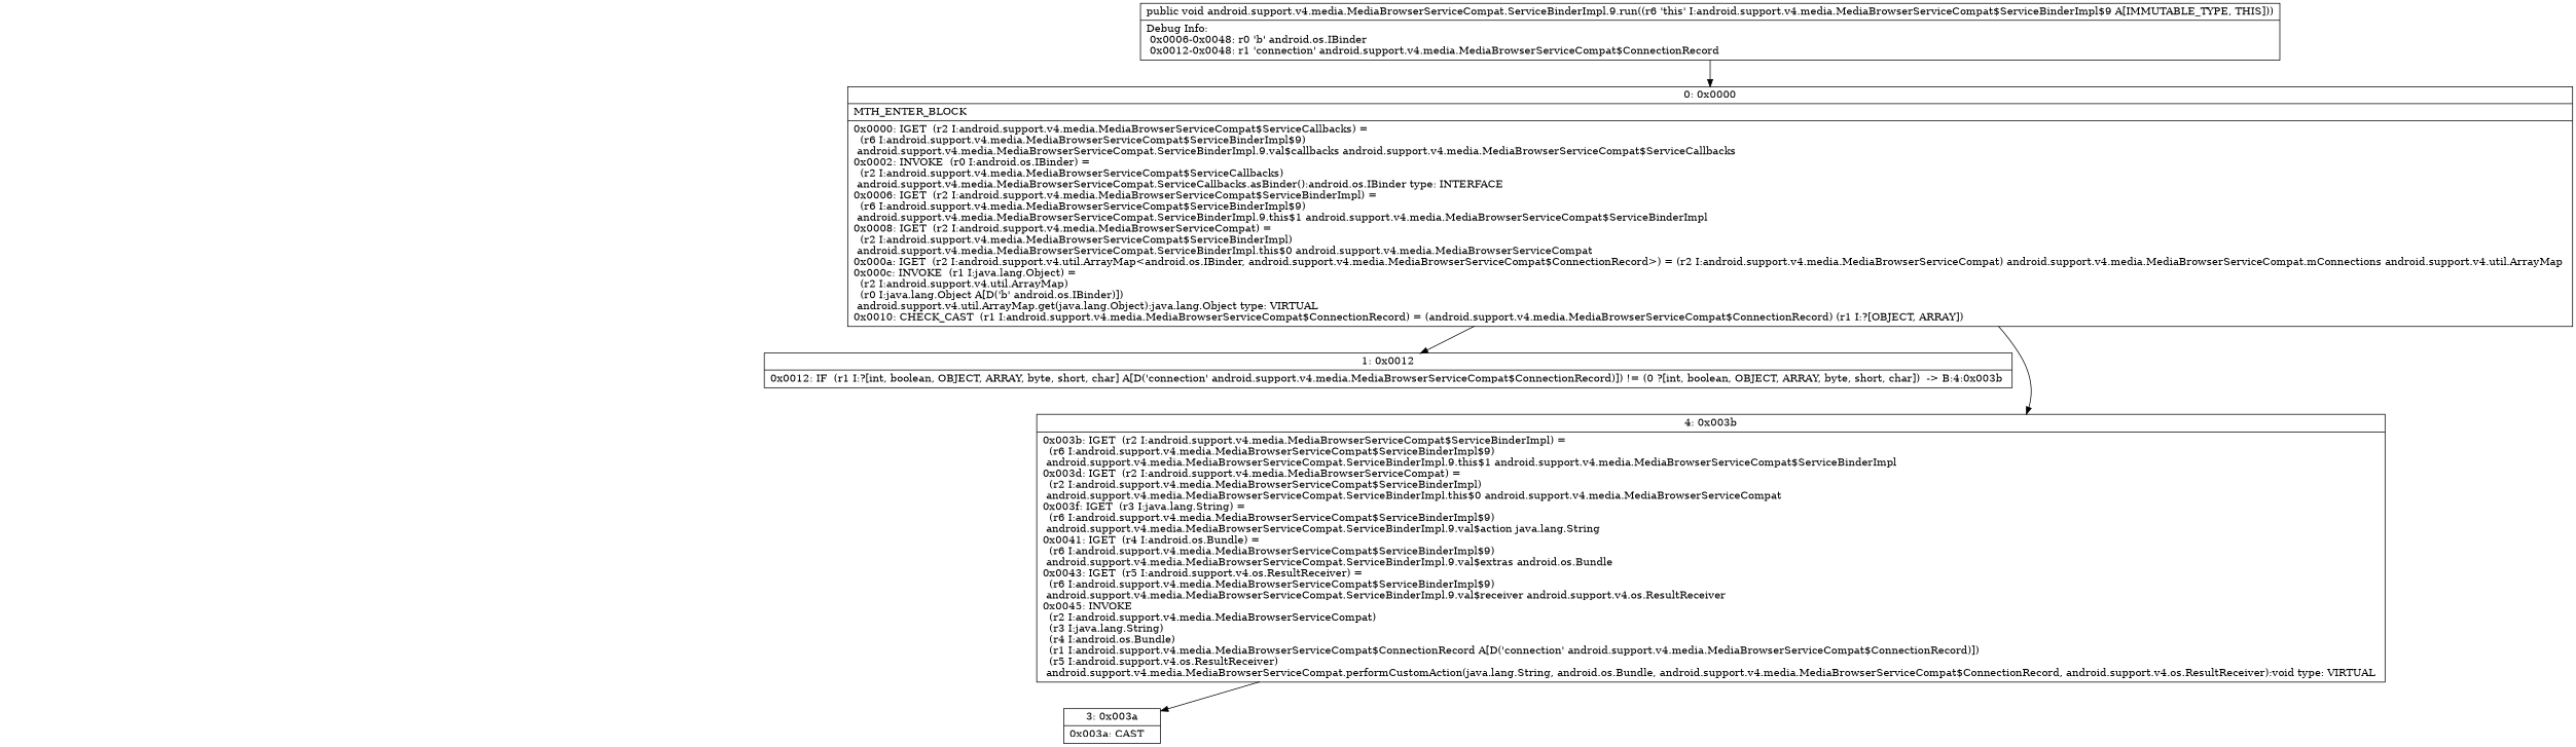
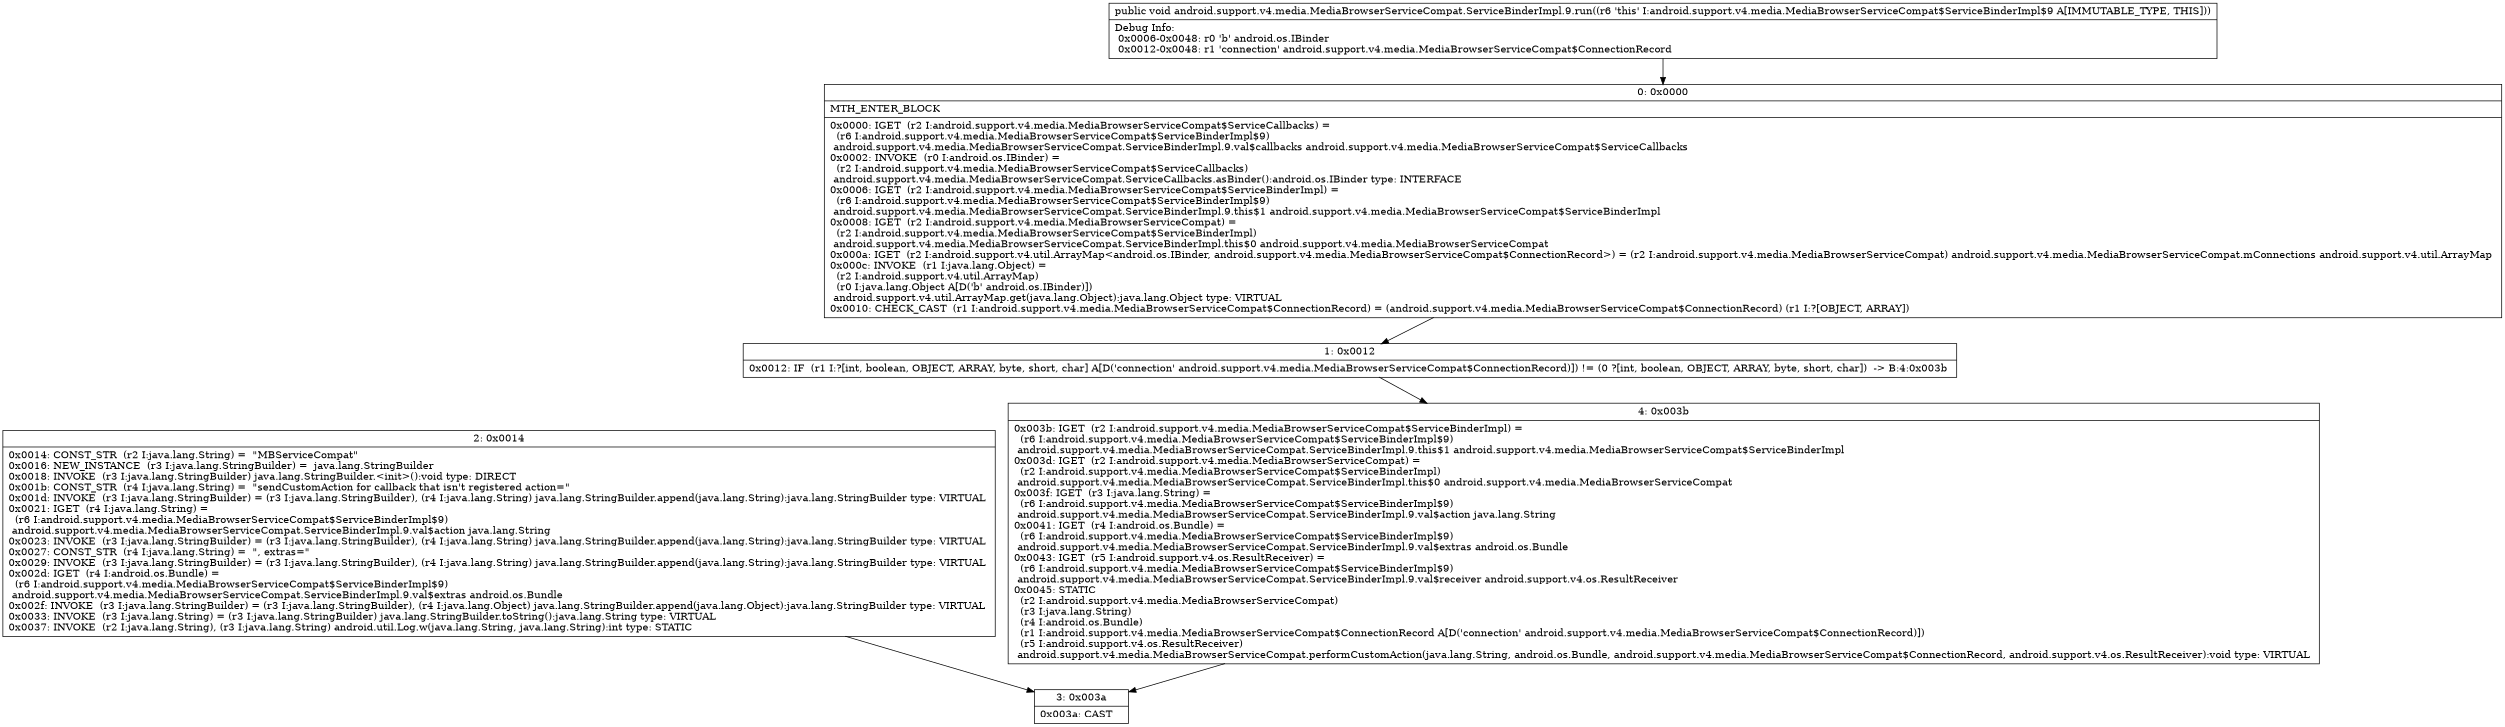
  digraph {
    node [shape=record]
    n1 [label="{0\:\ 0x0000|MTH_ENTER_BLOCK\l|0x0000: IGET  (r2 I:android.support.v4.media.MediaBrowserServiceCompat$ServiceCallbacks) = \l  (r6 I:android.support.v4.media.MediaBrowserServiceCompat$ServiceBinderImpl$9)\l android.support.v4.media.MediaBrowserServiceCompat.ServiceBinderImpl.9.val$callbacks android.support.v4.media.MediaBrowserServiceCompat$ServiceCallbacks \l0x0002: INVOKE  (r0 I:android.os.IBinder) = \l  (r2 I:android.support.v4.media.MediaBrowserServiceCompat$ServiceCallbacks)\l android.support.v4.media.MediaBrowserServiceCompat.ServiceCallbacks.asBinder():android.os.IBinder type: INTERFACE \l0x0006: IGET  (r2 I:android.support.v4.media.MediaBrowserServiceCompat$ServiceBinderImpl) = \l  (r6 I:android.support.v4.media.MediaBrowserServiceCompat$ServiceBinderImpl$9)\l android.support.v4.media.MediaBrowserServiceCompat.ServiceBinderImpl.9.this$1 android.support.v4.media.MediaBrowserServiceCompat$ServiceBinderImpl \l0x0008: IGET  (r2 I:android.support.v4.media.MediaBrowserServiceCompat) = \l  (r2 I:android.support.v4.media.MediaBrowserServiceCompat$ServiceBinderImpl)\l android.support.v4.media.MediaBrowserServiceCompat.ServiceBinderImpl.this$0 android.support.v4.media.MediaBrowserServiceCompat \l0x000a: IGET  (r2 I:android.support.v4.util.ArrayMap\<android.os.IBinder, android.support.v4.media.MediaBrowserServiceCompat$ConnectionRecord\>) = (r2 I:android.support.v4.media.MediaBrowserServiceCompat) android.support.v4.media.MediaBrowserServiceCompat.mConnections android.support.v4.util.ArrayMap \l0x000c: INVOKE  (r1 I:java.lang.Object) = \l  (r2 I:android.support.v4.util.ArrayMap)\l  (r0 I:java.lang.Object A[D('b' android.os.IBinder)])\l android.support.v4.util.ArrayMap.get(java.lang.Object):java.lang.Object type: VIRTUAL \l0x0010: CHECK_CAST  (r1 I:android.support.v4.media.MediaBrowserServiceCompat$ConnectionRecord) = (android.support.v4.media.MediaBrowserServiceCompat$ConnectionRecord) (r1 I:?[OBJECT, ARRAY]) \l}"]
    n2 [label="{1\:\ 0x0012|0x0012: IF  (r1 I:?[int, boolean, OBJECT, ARRAY, byte, short, char] A[D('connection' android.support.v4.media.MediaBrowserServiceCompat$ConnectionRecord)]) != (0 ?[int, boolean, OBJECT, ARRAY, byte, short, char])  \-\> B:4:0x003b \l}"]
-   n3 [label="{4\:\ 0x003b|0x003b: IGET  (r2 I:android.support.v4.media.MediaBrowserServiceCompat$ServiceBinderImpl) = \l  (r6 I:android.support.v4.media.MediaBrowserServiceCompat$ServiceBinderImpl$9)\l android.support.v4.media.MediaBrowserServiceCompat.ServiceBinderImpl.9.this$1 android.support.v4.media.MediaBrowserServiceCompat$ServiceBinderImpl \l0x003d: IGET  (r2 I:android.support.v4.media.MediaBrowserServiceCompat) = \l  (r2 I:android.support.v4.media.MediaBrowserServiceCompat$ServiceBinderImpl)\l android.support.v4.media.MediaBrowserServiceCompat.ServiceBinderImpl.this$0 android.support.v4.media.MediaBrowserServiceCompat \l0x003f: IGET  (r3 I:java.lang.String) = \l  (r6 I:android.support.v4.media.MediaBrowserServiceCompat$ServiceBinderImpl$9)\l android.support.v4.media.MediaBrowserServiceCompat.ServiceBinderImpl.9.val$action java.lang.String \l0x0041: IGET  (r4 I:android.os.Bundle) = \l  (r6 I:android.support.v4.media.MediaBrowserServiceCompat$ServiceBinderImpl$9)\l android.support.v4.media.MediaBrowserServiceCompat.ServiceBinderImpl.9.val$extras android.os.Bundle \l0x0043: IGET  (r5 I:android.support.v4.os.ResultReceiver) = \l  (r6 I:android.support.v4.media.MediaBrowserServiceCompat$ServiceBinderImpl$9)\l android.support.v4.media.MediaBrowserServiceCompat.ServiceBinderImpl.9.val$receiver android.support.v4.os.ResultReceiver \l0x0045: INVOKE  \l  (r2 I:android.support.v4.media.MediaBrowserServiceCompat)\l  (r3 I:java.lang.String)\l  (r4 I:android.os.Bundle)\l  (r1 I:android.support.v4.media.MediaBrowserServiceCompat$ConnectionRecord A[D('connection' android.support.v4.media.MediaBrowserServiceCompat$ConnectionRecord)])\l  (r5 I:android.support.v4.os.ResultReceiver)\l android.support.v4.media.MediaBrowserServiceCompat.performCustomAction(java.lang.String, android.os.Bundle, android.support.v4.media.MediaBrowserServiceCompat$ConnectionRecord, android.support.v4.os.ResultReceiver):void type: VIRTUAL \l}"]
+   n3 [label="{4\:\ 0x003b|0x003b: IGET  (r2 I:android.support.v4.media.MediaBrowserServiceCompat$ServiceBinderImpl) = \l  (r6 I:android.support.v4.media.MediaBrowserServiceCompat$ServiceBinderImpl$9)\l android.support.v4.media.MediaBrowserServiceCompat.ServiceBinderImpl.9.this$1 android.support.v4.media.MediaBrowserServiceCompat$ServiceBinderImpl \l0x003d: IGET  (r2 I:android.support.v4.media.MediaBrowserServiceCompat) = \l  (r2 I:android.support.v4.media.MediaBrowserServiceCompat$ServiceBinderImpl)\l android.support.v4.media.MediaBrowserServiceCompat.ServiceBinderImpl.this$0 android.support.v4.media.MediaBrowserServiceCompat \l0x003f: IGET  (r3 I:java.lang.String) = \l  (r6 I:android.support.v4.media.MediaBrowserServiceCompat$ServiceBinderImpl$9)\l android.support.v4.media.MediaBrowserServiceCompat.ServiceBinderImpl.9.val$action java.lang.String \l0x0041: IGET  (r4 I:android.os.Bundle) = \l  (r6 I:android.support.v4.media.MediaBrowserServiceCompat$ServiceBinderImpl$9)\l android.support.v4.media.MediaBrowserServiceCompat.ServiceBinderImpl.9.val$extras android.os.Bundle \l0x0043: IGET  (r5 I:android.support.v4.os.ResultReceiver) = \l  (r6 I:android.support.v4.media.MediaBrowserServiceCompat$ServiceBinderImpl$9)\l android.support.v4.media.MediaBrowserServiceCompat.ServiceBinderImpl.9.val$receiver android.support.v4.os.ResultReceiver \l0x0045: STATIC  \l  (r2 I:android.support.v4.media.MediaBrowserServiceCompat)\l  (r3 I:java.lang.String)\l  (r4 I:android.os.Bundle)\l  (r1 I:android.support.v4.media.MediaBrowserServiceCompat$ConnectionRecord A[D('connection' android.support.v4.media.MediaBrowserServiceCompat$ConnectionRecord)])\l  (r5 I:android.support.v4.os.ResultReceiver)\l android.support.v4.media.MediaBrowserServiceCompat.performCustomAction(java.lang.String, android.os.Bundle, android.support.v4.media.MediaBrowserServiceCompat$ConnectionRecord, android.support.v4.os.ResultReceiver):void type: VIRTUAL \l}"]
+   n4 [label="{2\:\ 0x0014|0x0014: CONST_STR  (r2 I:java.lang.String) =  \"MBServiceCompat\" \l0x0016: NEW_INSTANCE  (r3 I:java.lang.StringBuilder) =  java.lang.StringBuilder \l0x0018: INVOKE  (r3 I:java.lang.StringBuilder) java.lang.StringBuilder.\<init\>():void type: DIRECT \l0x001b: CONST_STR  (r4 I:java.lang.String) =  \"sendCustomAction for callback that isn't registered action=\" \l0x001d: INVOKE  (r3 I:java.lang.StringBuilder) = (r3 I:java.lang.StringBuilder), (r4 I:java.lang.String) java.lang.StringBuilder.append(java.lang.String):java.lang.StringBuilder type: VIRTUAL \l0x0021: IGET  (r4 I:java.lang.String) = \l  (r6 I:android.support.v4.media.MediaBrowserServiceCompat$ServiceBinderImpl$9)\l android.support.v4.media.MediaBrowserServiceCompat.ServiceBinderImpl.9.val$action java.lang.String \l0x0023: INVOKE  (r3 I:java.lang.StringBuilder) = (r3 I:java.lang.StringBuilder), (r4 I:java.lang.String) java.lang.StringBuilder.append(java.lang.String):java.lang.StringBuilder type: VIRTUAL \l0x0027: CONST_STR  (r4 I:java.lang.String) =  \", extras=\" \l0x0029: INVOKE  (r3 I:java.lang.StringBuilder) = (r3 I:java.lang.StringBuilder), (r4 I:java.lang.String) java.lang.StringBuilder.append(java.lang.String):java.lang.StringBuilder type: VIRTUAL \l0x002d: IGET  (r4 I:android.os.Bundle) = \l  (r6 I:android.support.v4.media.MediaBrowserServiceCompat$ServiceBinderImpl$9)\l android.support.v4.media.MediaBrowserServiceCompat.ServiceBinderImpl.9.val$extras android.os.Bundle \l0x002f: INVOKE  (r3 I:java.lang.StringBuilder) = (r3 I:java.lang.StringBuilder), (r4 I:java.lang.Object) java.lang.StringBuilder.append(java.lang.Object):java.lang.StringBuilder type: VIRTUAL \l0x0033: INVOKE  (r3 I:java.lang.String) = (r3 I:java.lang.StringBuilder) java.lang.StringBuilder.toString():java.lang.String type: VIRTUAL \l0x0037: INVOKE  (r2 I:java.lang.String), (r3 I:java.lang.String) android.util.Log.w(java.lang.String, java.lang.String):int type: STATIC \l}"]
    n5 [label="{3\:\ 0x003a|0x003a: CAST   \l}"]
    n6 [label="{public void android.support.v4.media.MediaBrowserServiceCompat.ServiceBinderImpl.9.run((r6 'this' I:android.support.v4.media.MediaBrowserServiceCompat$ServiceBinderImpl$9 A[IMMUTABLE_TYPE, THIS]))  | Debug Info:\l  0x0006\-0x0048: r0 'b' android.os.IBinder\l  0x0012\-0x0048: r1 'connection' android.support.v4.media.MediaBrowserServiceCompat$ConnectionRecord\l}"]
    n1 -> n2
-   n1 -> n3
+   n2 -> n3
    n3 -> n5
+   n4 -> n5
    n6 -> n1
  }
